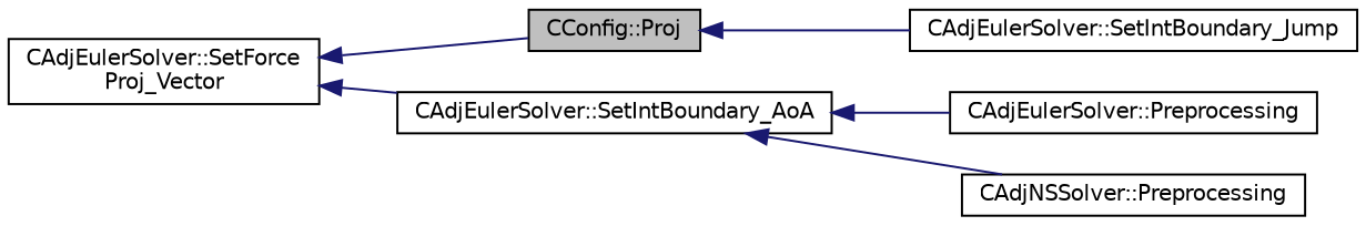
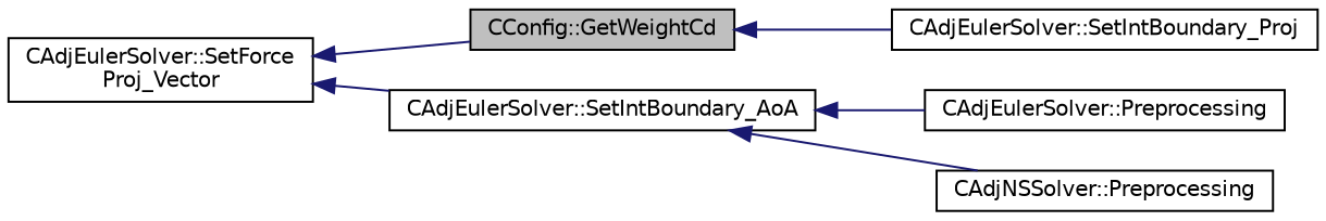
  digraph {
    rankdir=LR
    node [color=black fillcolor=white fontname=Helvetica fontsize=10 shape=record style=filled]
    edge [color=midnightblue dir=back fontname=Helvetica fontsize=10 labelfontname=Helvetica labelfontsize=10 style=solid]
-   n1 [fillcolor=grey75 fontcolor=black height=0.2 label="CConfig::Proj" width=0.4]
-   n2 [height=0.2 label="CAdjEulerSolver::SetIntBoundary_Jump" width=0.4]
+   n1 [fillcolor=grey75 fontcolor=black height=0.2 label="CConfig::GetWeightCd" width=0.4]
+   n2 [height=0.2 label="CAdjEulerSolver::SetIntBoundary_Proj" width=0.4]
    n3 [height=0.2 label="CAdjEulerSolver::SetForce\lProj_Vector" width=0.4]
    n4 [height=0.2 label="CAdjEulerSolver::SetIntBoundary_AoA" width=0.4]
    n5 [height=0.2 label="CAdjEulerSolver::Preprocessing" width=0.4]
    n6 [height=0.2 label="CAdjNSSolver::Preprocessing" width=0.4]
    n1 -> n2
    n3 -> n1
    n3 -> n4
    n4 -> n5
    n4 -> n6
  }
